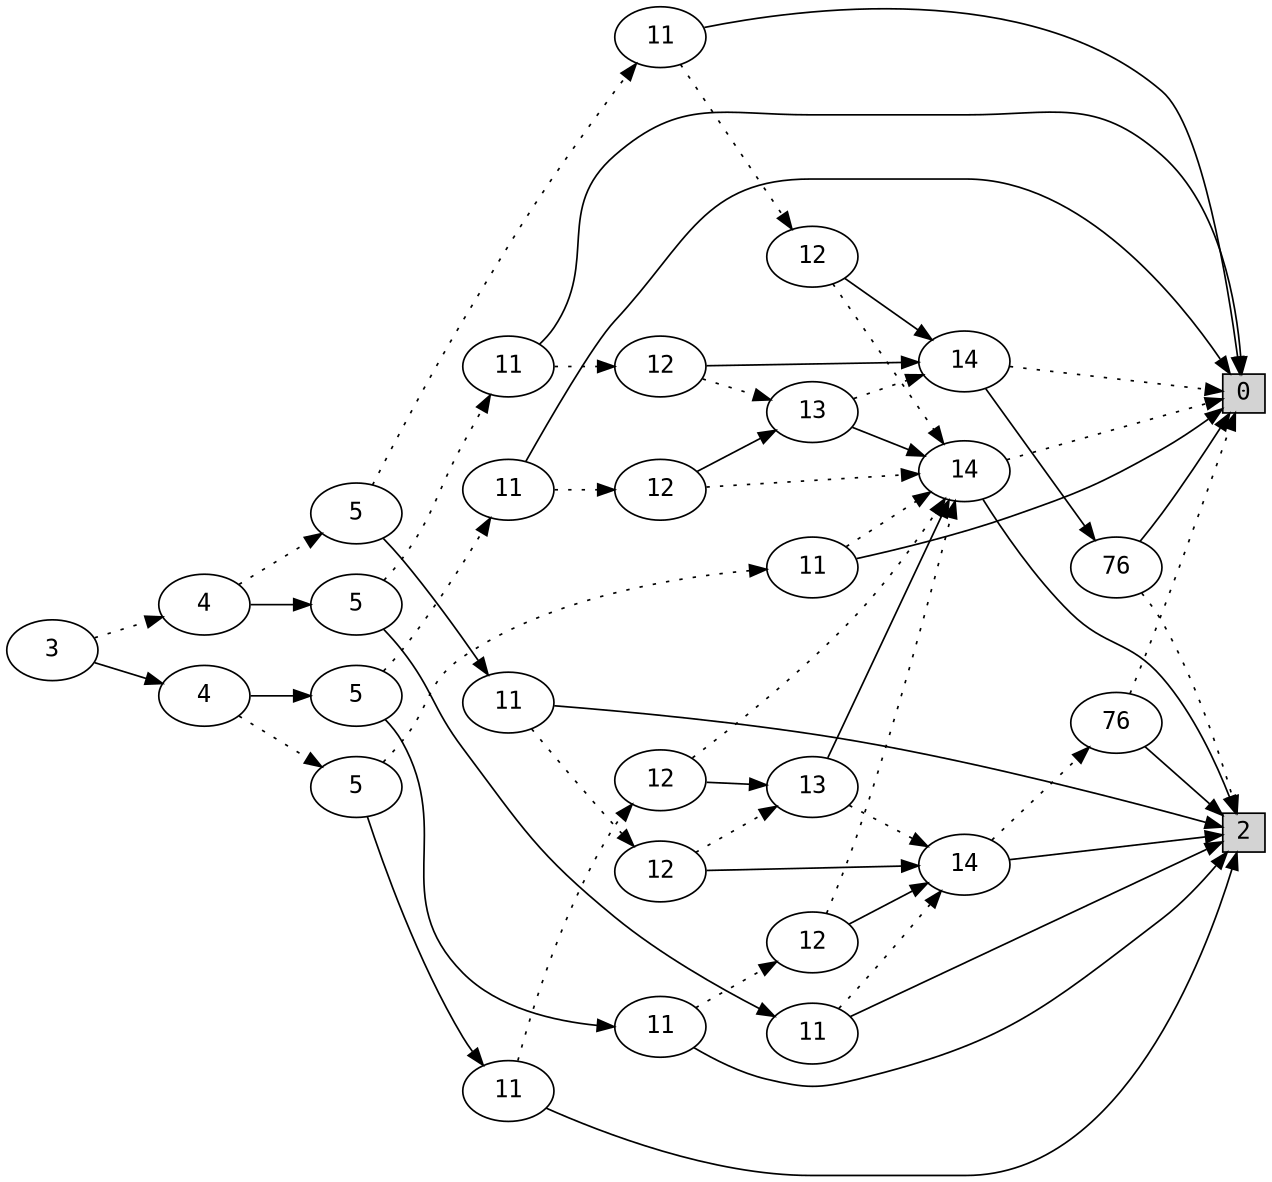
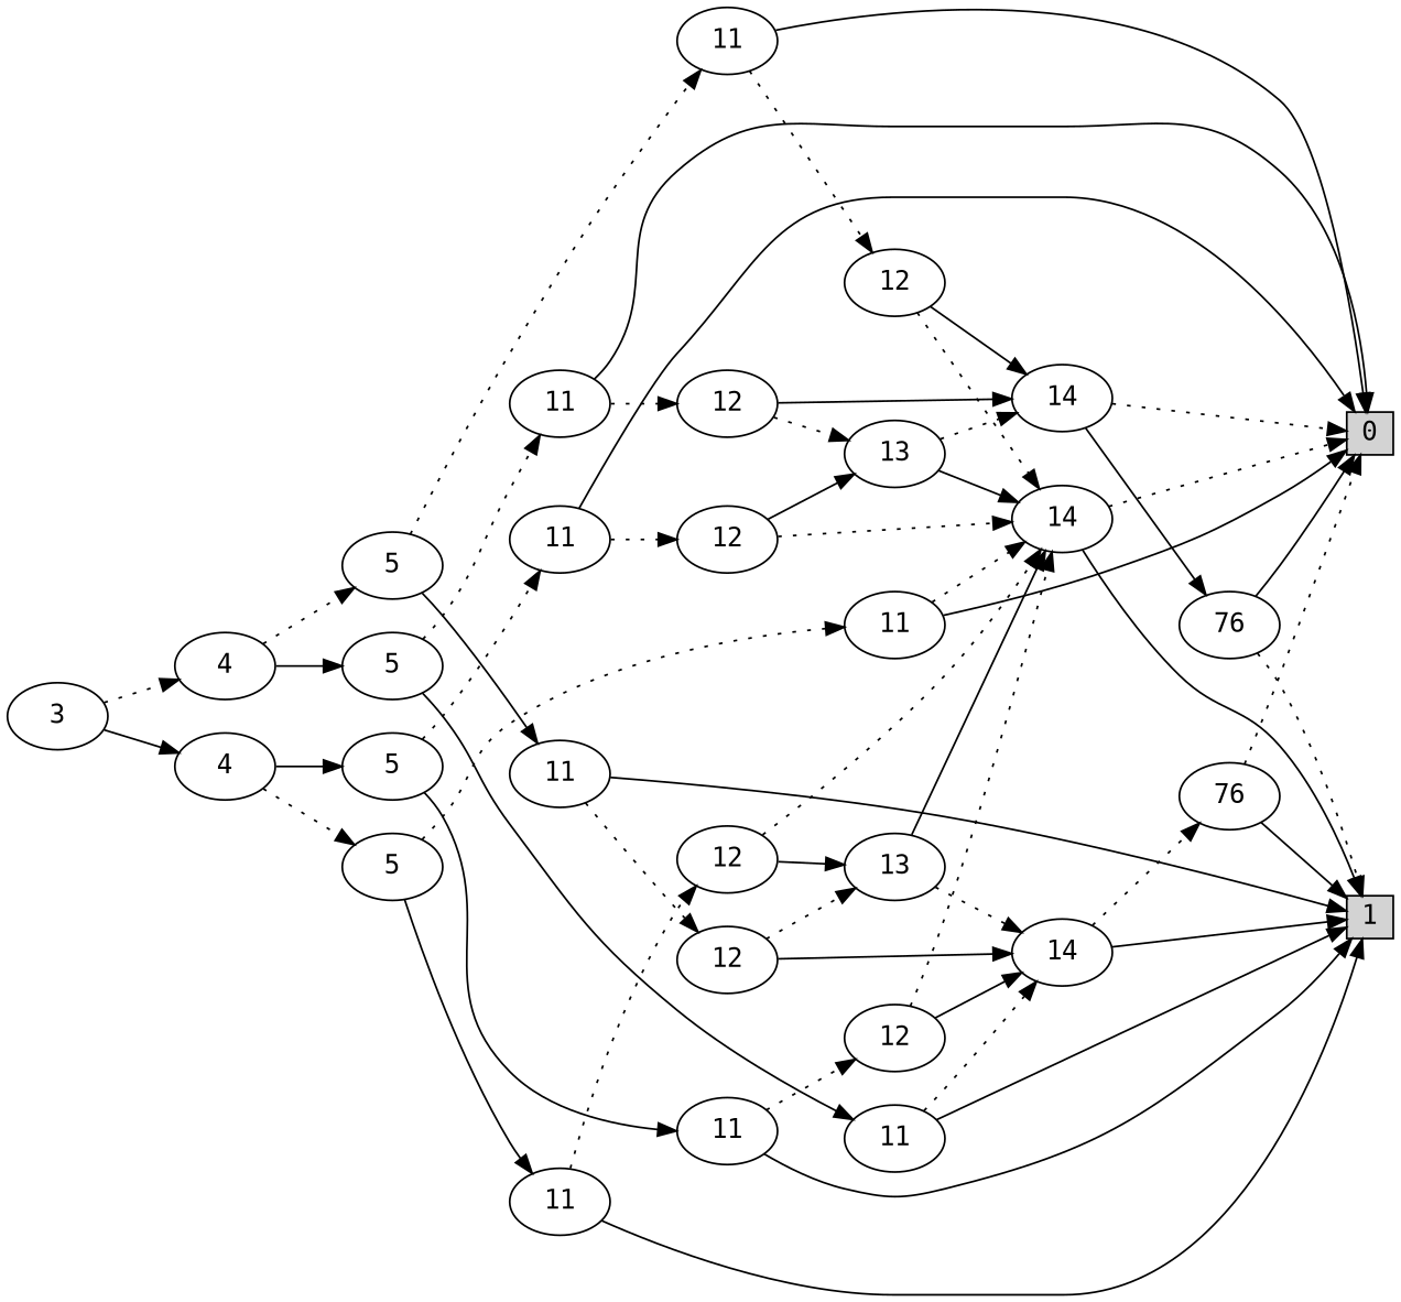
  digraph {
    rankdir=LR
    fontname="DejaVu Sans Mono"
    node [fontname="DejaVu Sans Mono"]
    edge [style=dotted fontname="DejaVu Sans Mono"]
    n1 [height=0.3 label=0 shape=box style=filled width=0.3]
-   n2 [height=0.3 label=2 shape=box style=filled width=0.3]
+   n2 [height=0.3 label=1 shape=box style=filled width=0.3]
    n3 [label=3]
    n4 [label=4]
    n5 [label=4]
    n6 [label=5]
    n7 [label=5]
    n8 [label=5]
    n9 [label=5]
    n10 [label=11]
    n11 [label=11]
    n12 [label=11]
    n13 [label=11]
    n14 [label=12]
    n15 [label=12]
    n16 [label=14]
    n17 [label=14]
    n18 [label=76]
    n19 [label=13]
    n20 [label=14]
    n21 [label=76]
    n22 [label=12]
    n23 [label=13]
    n24 [label=11]
    n25 [label=11]
    n26 [label=11]
    n27 [label=11]
    n28 [label=12]
    n29 [label=12]
    n30 [label=12]
    n3 -> n4
    n3 -> n5 [style=filled]
    n4 -> n6
    n4 -> n7 [style=filled]
    n5 -> n8
    n5 -> n9 [style=filled]
    n6 -> n10
    n6 -> n11 [style=filled]
    n7 -> n12
    n7 -> n13 [style=filled]
    n8 -> n24
    n8 -> n25 [style=filled]
    n9 -> n26
    n9 -> n27 [style=filled]
    n10 -> n1 [style=filled]
    n10 -> n14
    n11 -> n2 [style=filled]
    n11 -> n15
    n12 -> n1 [style=filled]
    n12 -> n22
    n13 -> n2 [style=filled]
    n13 -> n20
    n14 -> n16
    n14 -> n17 [style=filled]
    n15 -> n19
    n15 -> n20 [style=filled]
    n16 -> n1
    n16 -> n2 [style=filled]
    n17 -> n1
    n17 -> n18 [style=filled]
    n18 -> n1 [style=filled]
    n18 -> n2
    n19 -> n16 [style=filled]
    n19 -> n20
    n20 -> n2 [style=filled]
    n20 -> n21
    n21 -> n1
    n21 -> n2 [style=filled]
    n22 -> n17 [style=filled]
    n22 -> n23
    n23 -> n16 [style=filled]
    n23 -> n17
    n24 -> n1 [style=filled]
    n24 -> n16
    n25 -> n2 [style=filled]
    n25 -> n28
    n26 -> n1 [style=filled]
    n26 -> n29
    n27 -> n2 [style=filled]
    n27 -> n30
    n28 -> n16
    n28 -> n19 [style=filled]
    n29 -> n16
    n29 -> n23 [style=filled]
    n30 -> n16
    n30 -> n20 [style=filled]
  }
